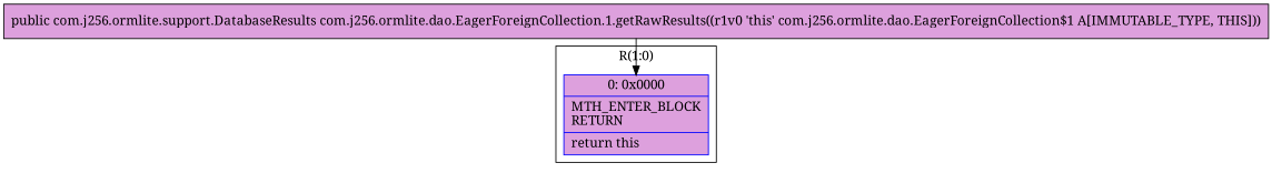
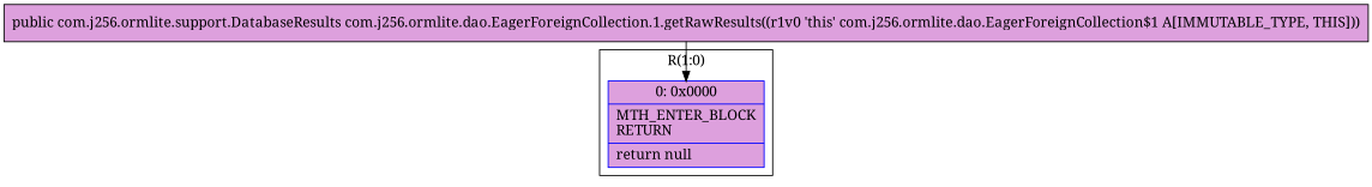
  digraph {
    fontname="Noto Serif"
    node [shape=record style=filled fillcolor=plum fontname="Noto Serif"]
-   n1 [color=blue label="{0\:\ 0x0000|MTH_ENTER_BLOCK\lRETURN\l|return this\l}"]
+   n1 [color=blue label="{0\:\ 0x0000|MTH_ENTER_BLOCK\lRETURN\l|return null\l}"]
    n2 [label="{public com.j256.ormlite.support.DatabaseResults com.j256.ormlite.dao.EagerForeignCollection.1.getRawResults((r1v0 'this' com.j256.ormlite.dao.EagerForeignCollection$1 A[IMMUTABLE_TYPE, THIS])) }"]
    subgraph cluster_1 {
      label="R(1:0)"
      n1
    }
    n2 -> n1 [fontname="Noto Serif"]
  }
